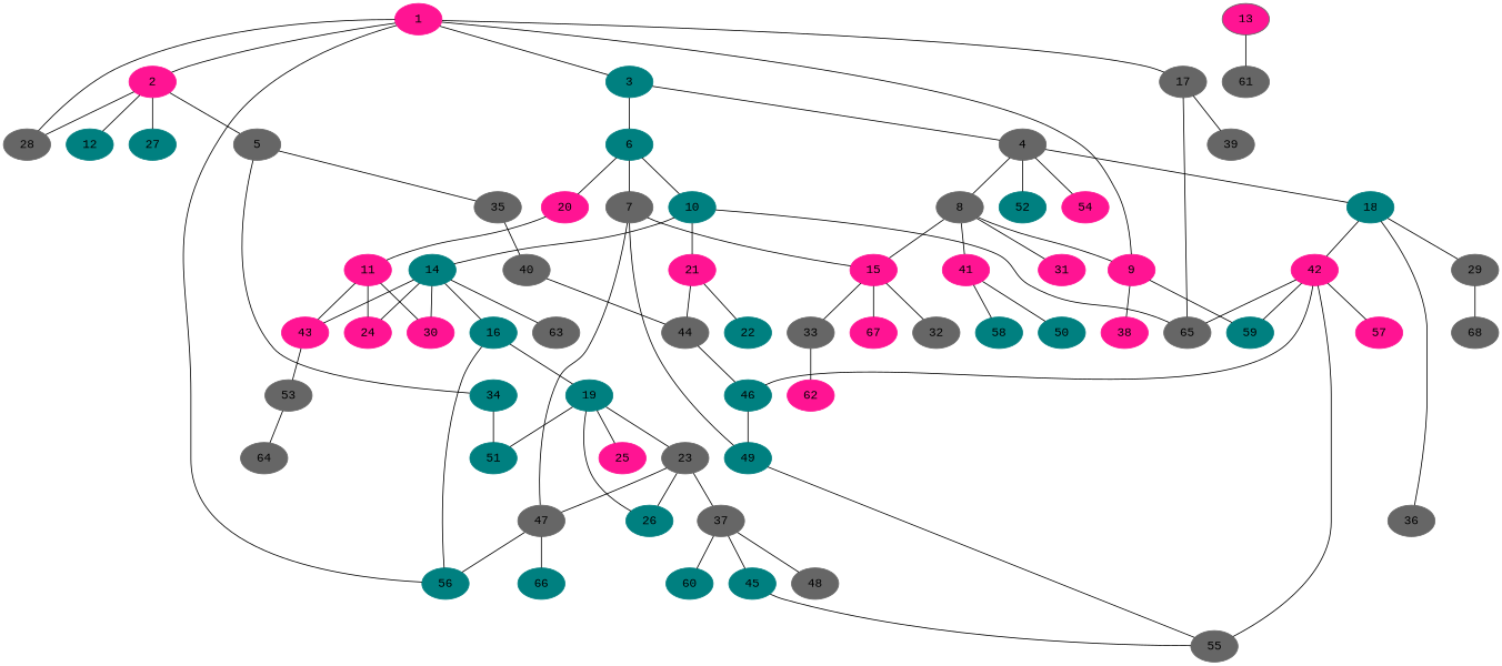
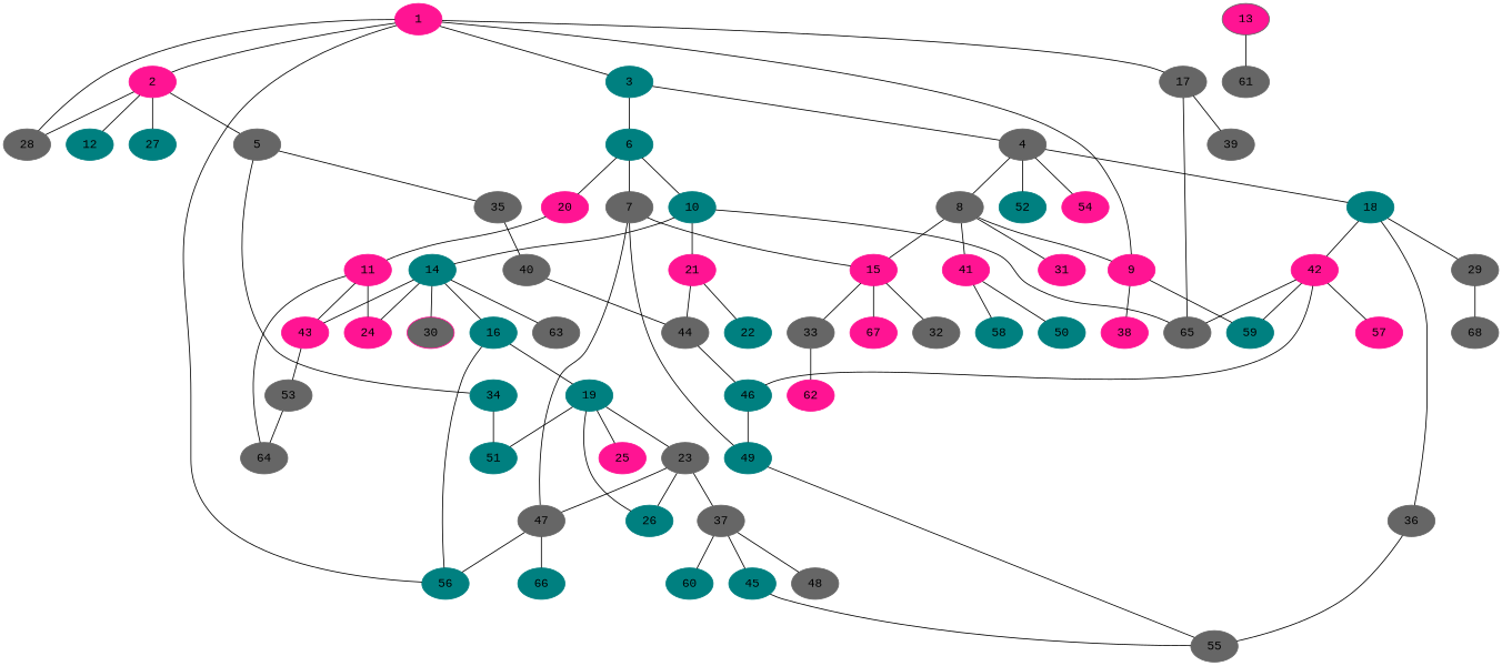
  graph {
    fontname="Liberation Mono"
    node [color=gray40 fontname="Liberation Mono" style=filled]
    edge [fontname="Liberation Mono"]
    1 [color=deeppink]
    2 [color=deeppink]
    3 [color=teal]
    9 [color=deeppink]
    17
    28
    56 [color=teal]
    5
    12 [color=teal]
    27 [color=teal]
    4
    6 [color=teal]
    38 [color=deeppink]
    59 [color=teal]
    65
    39
    34 [color=teal]
    35
    13 [fillcolor=deeppink]
    61
    8
    18 [color=teal]
    52 [color=teal]
    54 [color=deeppink]
    7
    10 [color=teal]
    20 [color=deeppink]
    15 [color=deeppink]
    31 [color=deeppink]
    41 [color=deeppink]
    29
    36
    42 [color=deeppink]
    51 [color=teal]
    40
    47
    49 [color=teal]
    14 [color=teal]
    21 [color=deeppink]
    11 [color=deeppink]
    32
    33
    67 [color=deeppink]
    66 [color=teal]
    55
    50 [color=teal]
    58 [color=teal]
    24 [color=deeppink]
-   30 [color=deeppink]
+   30 [color=deeppink fillcolor=gray40]
    43 [color=deeppink]
    16 [color=teal]
    63
    22 [color=teal]
    44
    53
    19 [color=teal]
    62 [color=deeppink]
    23
    25 [color=deeppink]
    26 [color=teal]
    68
    46 [color=teal]
    57 [color=deeppink]
    37
    45 [color=teal]
    48
    60 [color=teal]
    64
    1 -- 2
    1 -- 3
    1 -- 9
    1 -- 17
    1 -- 28
    1 -- 56
    2 -- 28
    2 -- 5
    2 -- 12
    2 -- 27
    3 -- 4
    3 -- 6
    9 -- 38
    9 -- 59
    17 -- 65
    17 -- 39
    5 -- 34
    5 -- 35
    4 -- 8
    4 -- 18
    4 -- 52
    4 -- 54
    6 -- 7
    6 -- 10
    6 -- 20
    34 -- 51
    35 -- 40
    13 -- 61
    8 -- 9
    8 -- 15
    8 -- 31
    8 -- 41
    18 -- 29
    18 -- 36
    18 -- 42
    7 -- 15
    7 -- 47
    7 -- 49
    10 -- 65
    10 -- 14
    10 -- 21
    20 -- 11
    15 -- 32
    15 -- 33
    15 -- 67
    41 -- 50
    41 -- 58
    29 -- 68
    42 -- 59
    42 -- 65
-   42 -- 55
+   36 -- 55
    42 -- 46
    42 -- 57
    40 -- 44
    47 -- 56
    47 -- 66
    49 -- 55
    14 -- 24
    14 -- 30
    14 -- 43
    14 -- 16
    14 -- 63
    21 -- 22
    21 -- 44
    11 -- 24
-   11 -- 30
+   11 -- 64
    11 -- 43
    33 -- 62
    43 -- 53
    16 -- 56
    16 -- 19
    44 -- 46
    53 -- 64
    19 -- 51
    19 -- 23
    19 -- 25
    19 -- 26
    23 -- 47
    23 -- 26
    23 -- 37
    46 -- 49
    37 -- 45
    37 -- 48
    37 -- 60
    45 -- 55
  }
